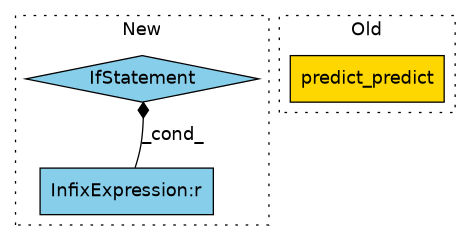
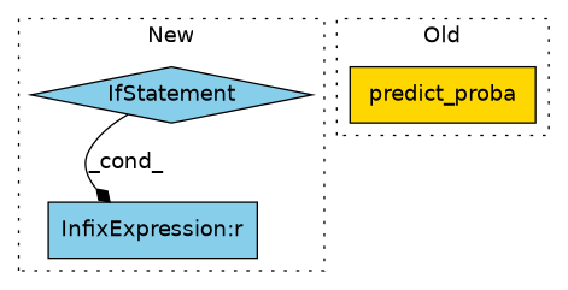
  digraph {
    fontname="DejaVu Sans"
    node [shape=box style=filled fillcolor=skyblue fontname="DejaVu Sans"]
    n1 [a=25 l="4,2" label=IfStatement s="405,445" shape=diamond]
    n2 [a=27 l=4 label="InfixExpression:r" s=416]
-   n3 [a=32 l="14,1" label=predict_predict s="2824,2909" fillcolor=gold]
+   n3 [a=32 l="14,1" label=predict_proba s="2824,2909" fillcolor=gold]
    subgraph cluster_1 {
      label=New
      style=dotted
      n1
      n2
    }
    subgraph cluster_2 {
      label=Old
      style=dotted
      n3
    }
-   n2 -> n1 [label=_cond_ arrowhead=diamond fontname="DejaVu Sans"]
+   n1 -> n2 [label=_cond_ arrowhead=diamond fontname="DejaVu Sans"]
  }
